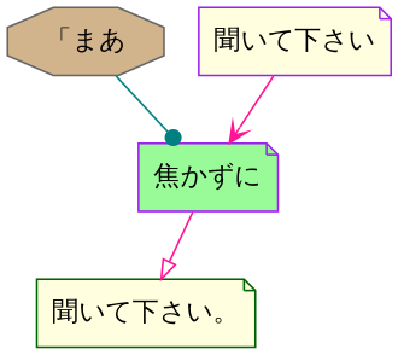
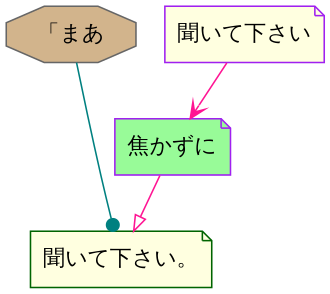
  digraph {
    node [color=purple fillcolor=lightyellow shape=note style=filled]
    edge [color=deeppink]
    n1 [color=gray40 fillcolor=tan label="「まあ" shape=octagon]
    n2 [color=darkgreen label="聞いて下さい。"]
    n3 [label="聞いて下さい"]
    n4 [fillcolor=palegreen label="焦かずに"]
-   n1 -> n4 [arrowhead=dot color=teal]
+   n1 -> n2 [arrowhead=dot color=teal]
    n3 -> n4 [arrowhead=vee]
    n4 -> n2 [arrowhead=onormal]
  }
